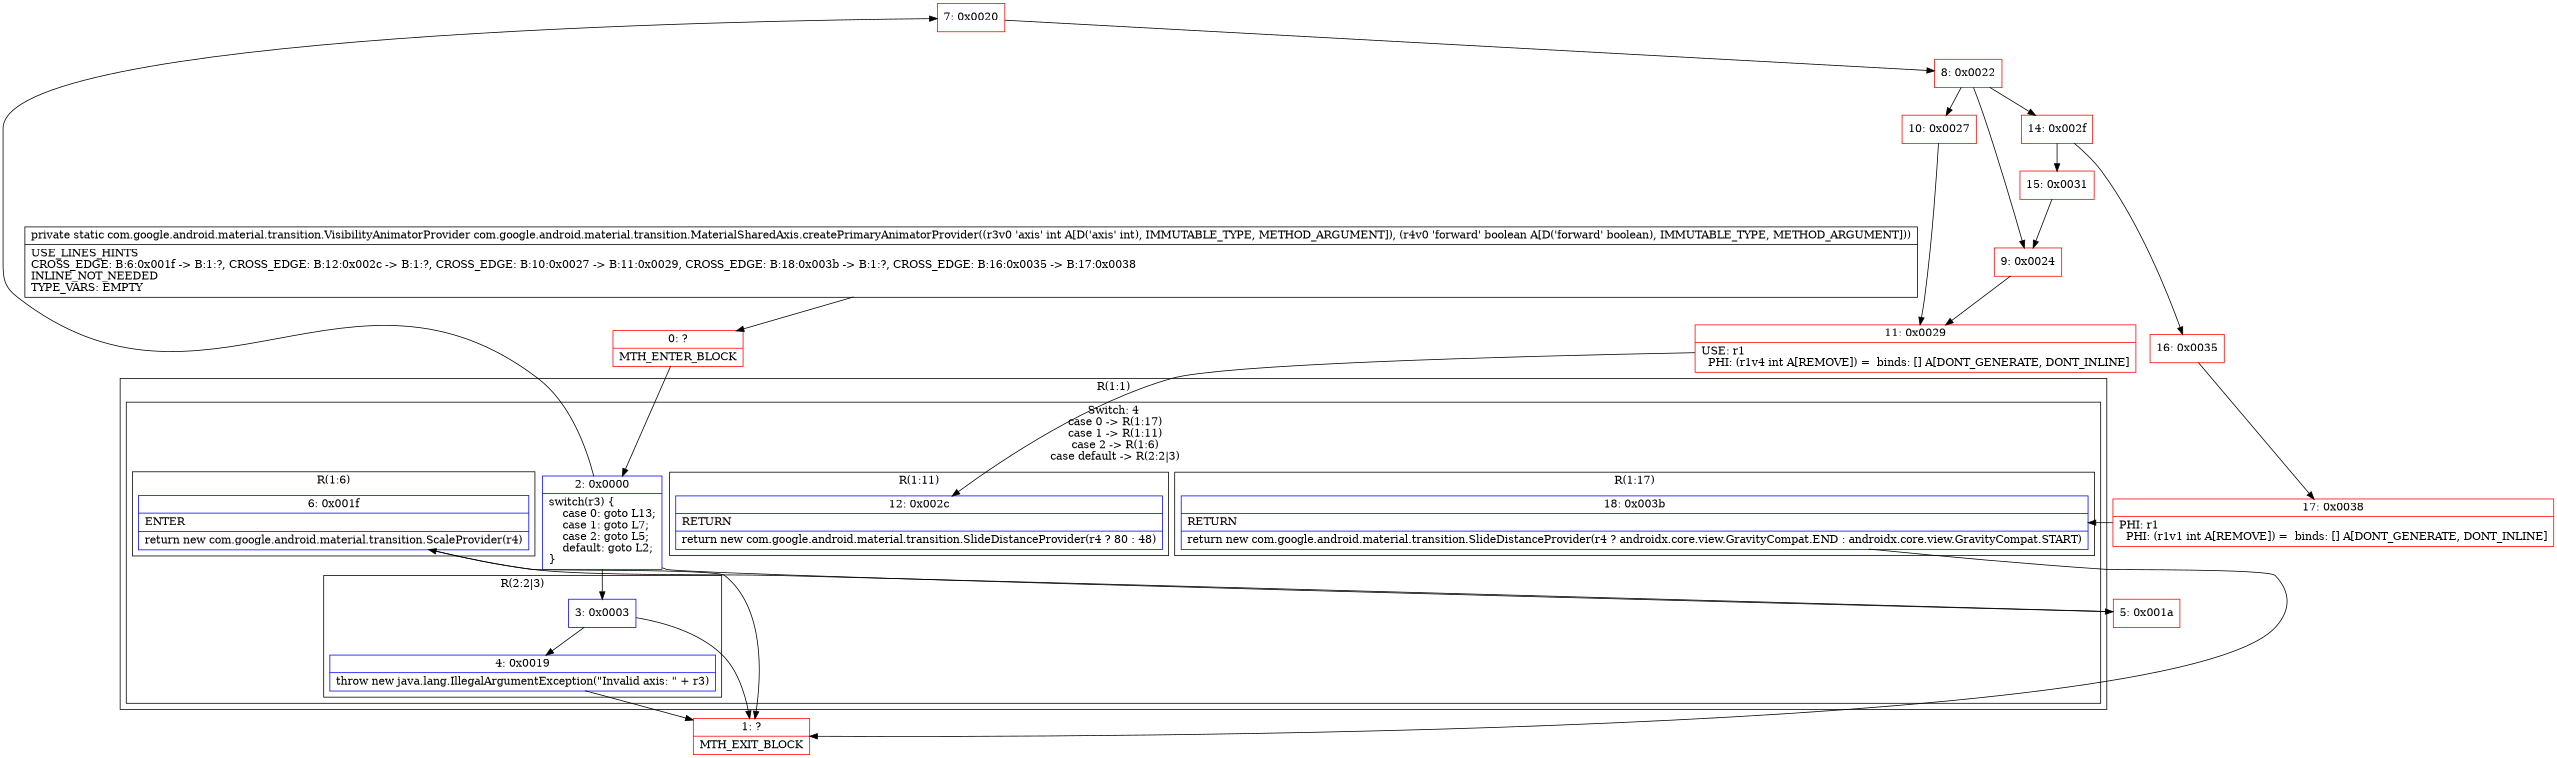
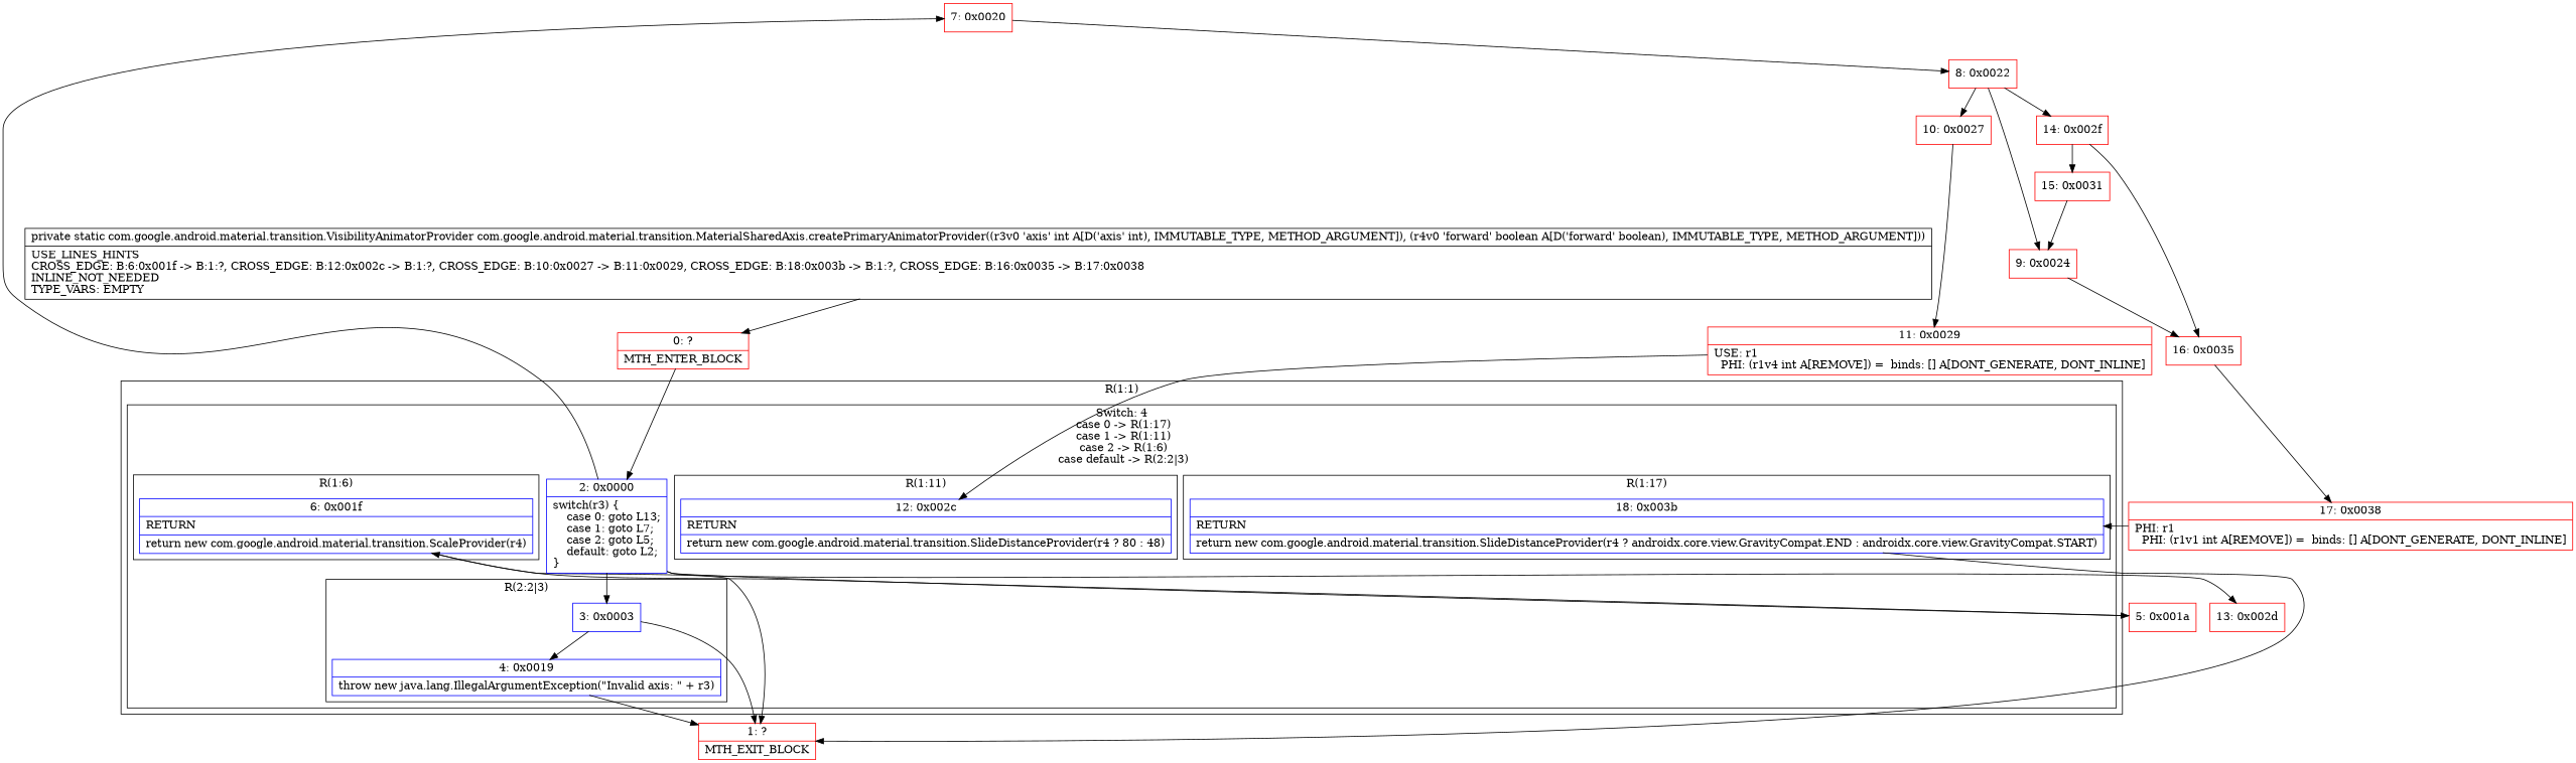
  digraph {
    node [color=red shape=record]
    n1 [color=blue label="{18\:\ 0x003b|RETURN\l|return new com.google.android.material.transition.SlideDistanceProvider(r4 ? androidx.core.view.GravityCompat.END : androidx.core.view.GravityCompat.START)\l}"]
    n2 [color=blue label="{12\:\ 0x002c|RETURN\l|return new com.google.android.material.transition.SlideDistanceProvider(r4 ? 80 : 48)\l}"]
-   n3 [color=blue label="{6\:\ 0x001f|ENTER\l|return new com.google.android.material.transition.ScaleProvider(r4)\l}"]
+   n3 [color=blue label="{6\:\ 0x001f|RETURN\l|return new com.google.android.material.transition.ScaleProvider(r4)\l}"]
    n4 [color=blue label="{3\:\ 0x0003}"]
    n5 [color=blue label="{4\:\ 0x0019|throw new java.lang.IllegalArgumentException(\"Invalid axis: \" + r3)\l}"]
    n6 [color=blue label="{2\:\ 0x0000|switch(r3) \{\l    case 0: goto L13;\l    case 1: goto L7;\l    case 2: goto L5;\l    default: goto L2;\l\}\l}"]
    n7 [label="{1\:\ ?|MTH_EXIT_BLOCK\l}"]
    n8 [label="{5\:\ 0x001a}"]
    n9 [label="{7\:\ 0x0020}"]
+   n10 [label="{13\:\ 0x002d}"]
    n11 [label="{8\:\ 0x0022}"]
    n12 [label="{0\:\ ?|MTH_ENTER_BLOCK\l}"]
    n13 [label="{9\:\ 0x0024}"]
    n14 [label="{10\:\ 0x0027}"]
    n15 [label="{14\:\ 0x002f}"]
    n16 [label="{11\:\ 0x0029|USE: r1 \l  PHI: (r1v4 int A[REMOVE]) =  binds: [] A[DONT_GENERATE, DONT_INLINE]\l}"]
    n17 [label="{15\:\ 0x0031}"]
    n18 [label="{16\:\ 0x0035}"]
    n19 [label="{17\:\ 0x0038|PHI: r1 \l  PHI: (r1v1 int A[REMOVE]) =  binds: [] A[DONT_GENERATE, DONT_INLINE]\l}"]
    n20 [label="{private static com.google.android.material.transition.VisibilityAnimatorProvider com.google.android.material.transition.MaterialSharedAxis.createPrimaryAnimatorProvider((r3v0 'axis' int A[D('axis' int), IMMUTABLE_TYPE, METHOD_ARGUMENT]), (r4v0 'forward' boolean A[D('forward' boolean), IMMUTABLE_TYPE, METHOD_ARGUMENT]))  | USE_LINES_HINTS\lCROSS_EDGE: B:6:0x001f \-\> B:1:?, CROSS_EDGE: B:12:0x002c \-\> B:1:?, CROSS_EDGE: B:10:0x0027 \-\> B:11:0x0029, CROSS_EDGE: B:18:0x003b \-\> B:1:?, CROSS_EDGE: B:16:0x0035 \-\> B:17:0x0038\lINLINE_NOT_NEEDED\lTYPE_VARS: EMPTY\l}" color=""]
    subgraph cluster_1 {
      label="R(1:1)"
      subgraph cluster_2 {
        label="Switch: 4\n case 0 -> R(1:17)\n case 1 -> R(1:11)\n case 2 -> R(1:6)\n case default -> R(2:2|3)"
        n6
        subgraph cluster_3 {
          label="R(1:17)"
          n1
        }
        subgraph cluster_4 {
          label="R(1:11)"
          n2
        }
        subgraph cluster_5 {
          label="R(1:6)"
          n3
        }
        subgraph cluster_6 {
          label="R(2:2|3)"
          n4
          n5
        }
      }
    }
    n1 -> n7
    n3 -> n7
    n4 -> n5
    n4 -> n7
    n5 -> n7
    n6 -> n4
    n6 -> n8
    n6 -> n9
+   n6 -> n10
    n8 -> n3
    n9 -> n11
    n11 -> n13
    n11 -> n14
    n11 -> n15
    n12 -> n6
-   n13 -> n16
+   n13 -> n18
    n14 -> n16
    n15 -> n17
    n15 -> n18
    n16 -> n2
    n17 -> n13
    n18 -> n19
    n19 -> n1
    n20 -> n12
  }
